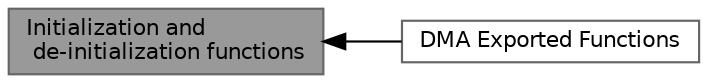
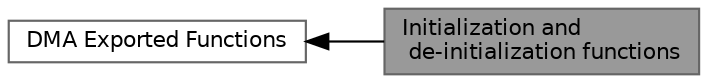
  digraph {
    rankdir=LR
    node [fontname=Helvetica fontsize=10 shape=box style=filled]
    n1 [color=grey40 fillcolor=white height=0.2 label="DMA Exported Functions" width=0.4]
    n2 [color=gray40 fillcolor=grey60 fontcolor=black height=0.2 label="Initialization and\l de-initialization functions" width=0.4]
-   n2 -> n1 [dir=back fontname=Helvetica fontsize=10 labelfontname=Helvetica labelfontsize=10 shape=plaintext style=solid]
+   n1 -> n2 [dir=back fontname=Helvetica fontsize=10 labelfontname=Helvetica labelfontsize=10 shape=plaintext style=solid]
  }
